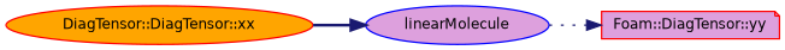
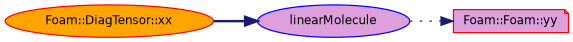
  digraph {
    rankdir=LR
    node [color=red fillcolor=plum fontname=Helvetica fontsize=10 shape=ellipse style=filled]
    edge [color=midnightblue fontname=Helvetica fontsize=10 labelfontname=Helvetica labelfontsize=10]
    n1 [color=blue fontcolor=black height=0.2 label=linearMolecule width=0.4]
-   n2 [height=0.2 label="Foam::DiagTensor::yy" shape=note width=0.4]
-   n3 [fillcolor=orange height=0.2 label="DiagTensor::DiagTensor::xx" width=0.4]
+   n2 [height=0.2 label="Foam::Foam::yy" shape=note width=0.4]
+   n3 [fillcolor=orange height=0.2 label="Foam::DiagTensor::xx" width=0.4]
    n1 -> n2 [style=dotted]
    n3 -> n1 [style=bold]
  }
